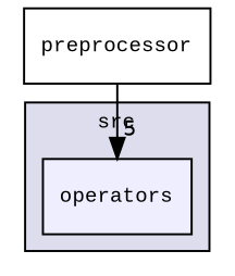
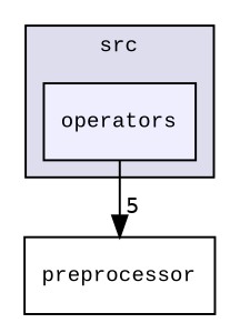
  digraph {
    compound=true
    fontname="Liberation Mono"
    node [fontname="Liberation Mono" fontsize=10 shape=box]
    n1 [fillcolor="#eeeeff" label=operators pencolor=black style=filled]
    n2 [label=preprocessor]
    subgraph cluster_1 {
      bgcolor="#ddddee"
      fontsize=10
      label=src
      pencolor=black
      n1
    }
-   n2 -> n1 [headlabel=5 labeldistance=1.5 labelfontname=Helvetica labelfontsize=10 fontname="Liberation Mono"]
+   n1 -> n2 [headlabel=5 labeldistance=1.5 labelfontname=Helvetica labelfontsize=10 fontname="Liberation Mono"]
  }
